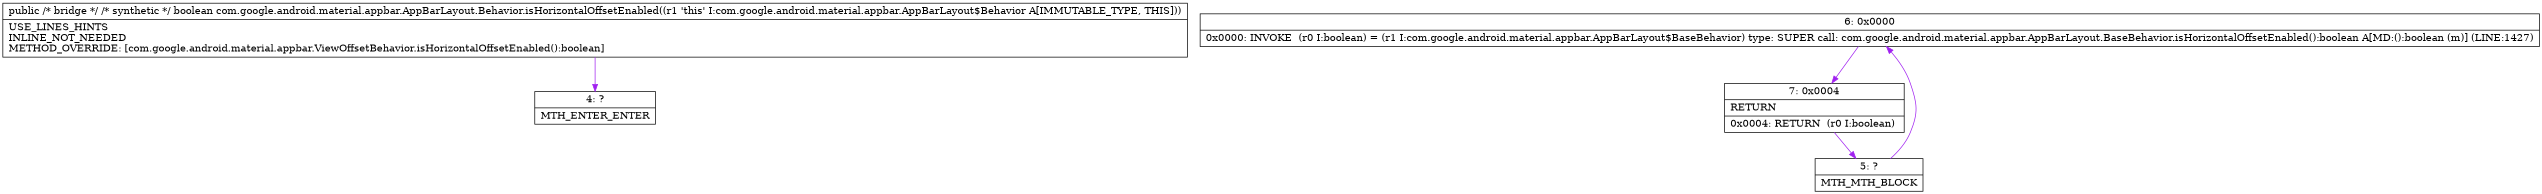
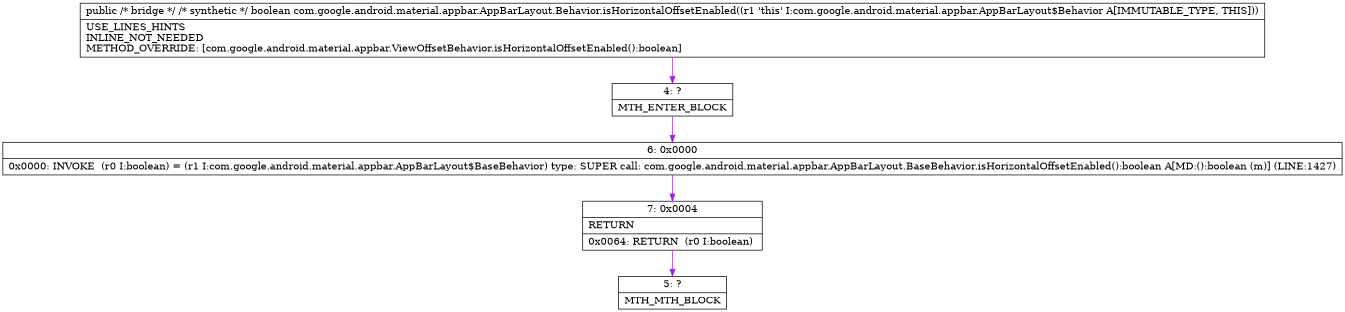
  digraph {
    node [shape=record]
    edge [color=purple]
-   n1 [label="{4\:\ ?|MTH_ENTER_ENTER\l}"]
+   n1 [label="{4\:\ ?|MTH_ENTER_BLOCK\l}"]
    n2 [label="{6\:\ 0x0000|0x0000: INVOKE  (r0 I:boolean) = (r1 I:com.google.android.material.appbar.AppBarLayout$BaseBehavior) type: SUPER call: com.google.android.material.appbar.AppBarLayout.BaseBehavior.isHorizontalOffsetEnabled():boolean A[MD:():boolean (m)] (LINE:1427)\l}"]
-   n3 [label="{7\:\ 0x0004|RETURN\l|0x0004: RETURN  (r0 I:boolean) \l}"]
+   n3 [label="{7\:\ 0x0004|RETURN\l|0x0064: RETURN  (r0 I:boolean) \l}"]
    n4 [label="{5\:\ ?|MTH_MTH_BLOCK\l}"]
    n5 [label="{public \/* bridge *\/ \/* synthetic *\/ boolean com.google.android.material.appbar.AppBarLayout.Behavior.isHorizontalOffsetEnabled((r1 'this' I:com.google.android.material.appbar.AppBarLayout$Behavior A[IMMUTABLE_TYPE, THIS]))  | USE_LINES_HINTS\lINLINE_NOT_NEEDED\lMETHOD_OVERRIDE: [com.google.android.material.appbar.ViewOffsetBehavior.isHorizontalOffsetEnabled():boolean]\l}"]
-   n4 -> n2
+   n1 -> n2
    n2 -> n3
    n3 -> n4
    n5 -> n1
  }
